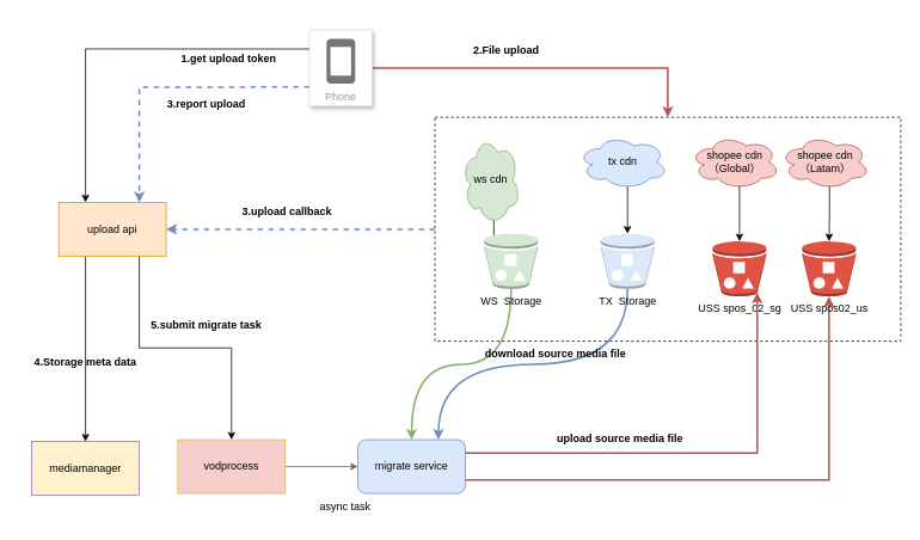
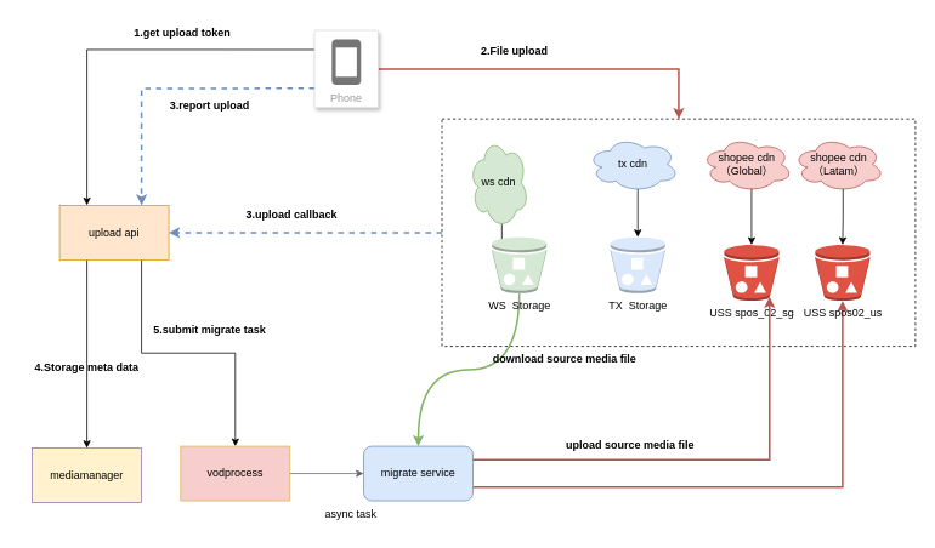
  <mxCell id="0" />
  <mxCell id="1" parent="0" />
  <mxCell id="2" value="" style="rounded=0;whiteSpace=wrap;html=1;dashed=1;" vertex="1" parent="1"><mxGeometry x="485" y="130" width="520" height="250" as="geometry" /></mxCell>
  <mxCell id="3" style="edgeStyle=orthogonalEdgeStyle;rounded=0;orthogonalLoop=1;jettySize=auto;html=1;exitX=0;exitY=0.5;exitDx=0;exitDy=0;dashed=1;fillColor=#dae8fc;strokeColor=#6c8ebf;strokeWidth=2;" edge="1" parent="1" source="2" target="6"><mxGeometry relative="1" as="geometry" /></mxCell>
  <mxCell id="4" style="edgeStyle=orthogonalEdgeStyle;rounded=0;orthogonalLoop=1;jettySize=auto;html=1;exitX=0.75;exitY=1;exitDx=0;exitDy=0;" edge="1" parent="1" source="6" target="22"><mxGeometry relative="1" as="geometry" /></mxCell>
  <mxCell id="5" style="edgeStyle=orthogonalEdgeStyle;rounded=0;orthogonalLoop=1;jettySize=auto;html=1;exitX=0.25;exitY=1;exitDx=0;exitDy=0;" edge="1" parent="1" source="6" target="39"><mxGeometry relative="1" as="geometry" /></mxCell>
  <mxCell id="6" value="upload api" style="rounded=0;whiteSpace=wrap;html=1;fillColor=#ffe6cc;strokeColor=#d79b00;" vertex="1" parent="1"><mxGeometry x="65" y="225" width="120" height="60" as="geometry" /></mxCell>
  <mxCell id="7" style="edgeStyle=orthogonalEdgeStyle;rounded=0;orthogonalLoop=1;jettySize=auto;html=1;exitX=0;exitY=0.25;exitDx=0;exitDy=0;entryX=0.25;entryY=0;entryDx=0;entryDy=0;" edge="1" parent="1" source="10" target="6"><mxGeometry relative="1" as="geometry" /></mxCell>
  <mxCell id="8" style="edgeStyle=orthogonalEdgeStyle;rounded=0;orthogonalLoop=1;jettySize=auto;html=1;exitX=1;exitY=0.5;exitDx=0;exitDy=0;entryX=0.5;entryY=0;entryDx=0;entryDy=0;fillColor=#f8cecc;strokeColor=#b85450;strokeWidth=2;" edge="1" parent="1" source="10" target="2"><mxGeometry relative="1" as="geometry" /></mxCell>
  <mxCell id="9" style="edgeStyle=orthogonalEdgeStyle;rounded=0;orthogonalLoop=1;jettySize=auto;html=1;exitX=0;exitY=0.75;exitDx=0;exitDy=0;entryX=0.75;entryY=0;entryDx=0;entryDy=0;dashed=1;fillColor=#dae8fc;strokeColor=#6c8ebf;strokeWidth=2;" edge="1" parent="1" source="10" target="6"><mxGeometry relative="1" as="geometry" /></mxCell>
  <mxCell id="10" value="Phone" style="strokeColor=#dddddd;shadow=1;strokeWidth=1;rounded=1;absoluteArcSize=1;arcSize=2;labelPosition=center;verticalLabelPosition=middle;align=center;verticalAlign=bottom;spacingLeft=0;fontColor=#999999;fontSize=12;whiteSpace=wrap;spacingBottom=2;html=1;" vertex="1" parent="1"><mxGeometry x="345" y="32.5" width="70" height="85" as="geometry" /></mxCell>
  <mxCell id="11" value="" style="sketch=0;dashed=0;connectable=0;html=1;fillColor=#757575;strokeColor=none;shape=mxgraph.gcp2.phone;part=1;" vertex="1" parent="10"><mxGeometry x="0.5" width="32" height="50" relative="1" as="geometry"><mxPoint x="-16" y="10" as="offset" /></mxGeometry></mxCell>
  <mxCell id="12" style="edgeStyle=orthogonalEdgeStyle;rounded=0;orthogonalLoop=1;jettySize=auto;html=1;exitX=0.55;exitY=0.95;exitDx=0;exitDy=0;exitPerimeter=0;" edge="1" parent="1" source="13" target="17"><mxGeometry relative="1" as="geometry" /></mxCell>
  <mxCell id="13" value="ws cdn" style="ellipse;shape=cloud;whiteSpace=wrap;html=1;align=center;fillColor=#d5e8d4;strokeColor=#82b366;" vertex="1" parent="1"><mxGeometry x="515" y="150" width="65" height="100" as="geometry" /></mxCell>
  <mxCell id="14" style="edgeStyle=orthogonalEdgeStyle;rounded=0;orthogonalLoop=1;jettySize=auto;html=1;exitX=0.55;exitY=0.95;exitDx=0;exitDy=0;exitPerimeter=0;" edge="1" parent="1" source="15" target="20"><mxGeometry relative="1" as="geometry" /></mxCell>
  <mxCell id="15" value="tx cdn" style="ellipse;shape=cloud;whiteSpace=wrap;html=1;align=center;fillColor=#dae8fc;strokeColor=#6c8ebf;" vertex="1" parent="1"><mxGeometry x="645" y="150" width="100" height="60" as="geometry" /></mxCell>
  <mxCell id="16" style="edgeStyle=orthogonalEdgeStyle;rounded=0;orthogonalLoop=1;jettySize=auto;html=1;exitX=0.5;exitY=1;exitDx=0;exitDy=0;exitPerimeter=0;curved=1;strokeWidth=2;fillColor=#d5e8d4;strokeColor=#82b366;" edge="1" parent="1" source="17" target="29"><mxGeometry relative="1" as="geometry" /></mxCell>
  <mxCell id="17" value="WS&amp;nbsp; Storage" style="outlineConnect=0;dashed=0;verticalLabelPosition=bottom;verticalAlign=top;align=center;html=1;shape=mxgraph.aws3.bucket_with_objects;fillColor=#d5e8d4;strokeColor=#82b366;" vertex="1" parent="1"><mxGeometry x="540" y="260" width="60" height="61.5" as="geometry" /></mxCell>
  <mxCell id="18" value="USS spos_02_sg" style="outlineConnect=0;dashed=0;verticalLabelPosition=bottom;verticalAlign=top;align=center;html=1;shape=mxgraph.aws3.bucket_with_objects;fillColor=#E05243;gradientColor=none;" vertex="1" parent="1"><mxGeometry x="795" y="268.5" width="60" height="61.5" as="geometry" /></mxCell>
- <mxCell id="19" style="edgeStyle=orthogonalEdgeStyle;rounded=0;orthogonalLoop=1;jettySize=auto;html=1;exitX=0.5;exitY=1;exitDx=0;exitDy=0;exitPerimeter=0;entryX=0.75;entryY=0;entryDx=0;entryDy=0;curved=1;fillColor=#dae8fc;strokeColor=#6c8ebf;strokeWidth=2;" edge="1" parent="1" source="20" target="29"><mxGeometry relative="1" as="geometry" /></mxCell>
  <mxCell id="20" value="TX&amp;nbsp; Storage" style="outlineConnect=0;dashed=0;verticalLabelPosition=bottom;verticalAlign=top;align=center;html=1;shape=mxgraph.aws3.bucket_with_objects;fillColor=#dae8fc;strokeColor=#6c8ebf;" vertex="1" parent="1"><mxGeometry x="670" y="260" width="60" height="61.5" as="geometry" /></mxCell>
  <mxCell id="21" style="edgeStyle=orthogonalEdgeStyle;rounded=0;orthogonalLoop=1;jettySize=auto;html=1;exitX=1;exitY=0.5;exitDx=0;exitDy=0;entryX=0;entryY=0.5;entryDx=0;entryDy=0;fillColor=#f5f5f5;strokeColor=#666666;" edge="1" parent="1" source="22" target="29"><mxGeometry relative="1" as="geometry" /></mxCell>
  <mxCell id="22" value="vodprocess" style="rounded=0;whiteSpace=wrap;html=1;fillColor=#f8cecc;strokeColor=#d6b656;" vertex="1" parent="1"><mxGeometry x="198" y="490" width="120" height="60" as="geometry" /></mxCell>
  <mxCell id="23" value="&lt;b&gt;2.File upload&lt;/b&gt;" style="text;html=1;strokeColor=none;fillColor=none;align=center;verticalAlign=middle;whiteSpace=wrap;rounded=0;" vertex="1" parent="1"><mxGeometry x="505" y="40" width="120" height="30" as="geometry" /></mxCell>
- <mxCell id="24" value="&lt;b&gt;1.get upload token&lt;/b&gt;" style="text;html=1;strokeColor=none;fillColor=none;align=center;verticalAlign=middle;whiteSpace=wrap;rounded=0;" vertex="1" parent="1"><mxGeometry x="180" y="50" width="150" height="30" as="geometry" /></mxCell>
+ <mxCell id="24" value="&lt;b&gt;1.get upload token&lt;/b&gt;" style="text;html=1;strokeColor=none;fillColor=none;align=center;verticalAlign=middle;whiteSpace=wrap;rounded=0;" vertex="1" parent="1"><mxGeometry x="125" y="20" width="150" height="30" as="geometry" /></mxCell>
  <mxCell id="25" value="&lt;b&gt;3.report upload&lt;/b&gt;" style="text;html=1;strokeColor=none;fillColor=none;align=center;verticalAlign=middle;whiteSpace=wrap;rounded=0;" vertex="1" parent="1"><mxGeometry x="155" y="100" width="150" height="30" as="geometry" /></mxCell>
  <mxCell id="26" value="&lt;b&gt;3.upload callback&lt;/b&gt;" style="text;html=1;strokeColor=none;fillColor=none;align=center;verticalAlign=middle;whiteSpace=wrap;rounded=0;" vertex="1" parent="1"><mxGeometry x="245" y="220" width="150" height="30" as="geometry" /></mxCell>
  <mxCell id="27" value="&lt;b&gt;5.submit migrate task&lt;/b&gt;" style="text;html=1;strokeColor=none;fillColor=none;align=center;verticalAlign=middle;whiteSpace=wrap;rounded=0;" vertex="1" parent="1"><mxGeometry x="155" y="347" width="150" height="30" as="geometry" /></mxCell>
  <mxCell id="28" style="edgeStyle=orthogonalEdgeStyle;rounded=0;orthogonalLoop=1;jettySize=auto;html=1;exitX=1;exitY=0.75;exitDx=0;exitDy=0;fillColor=#f8cecc;strokeColor=#b85450;strokeWidth=2;" edge="1" parent="1" source="29" target="30"><mxGeometry relative="1" as="geometry" /></mxCell>
  <mxCell id="29" value="migrate service" style="rounded=1;whiteSpace=wrap;html=1;fillColor=#dae8fc;strokeColor=#6c8ebf;" vertex="1" parent="1"><mxGeometry x="399" y="490" width="120" height="60" as="geometry" /></mxCell>
  <mxCell id="30" value="USS spos02_us" style="outlineConnect=0;dashed=0;verticalLabelPosition=bottom;verticalAlign=top;align=center;html=1;shape=mxgraph.aws3.bucket_with_objects;fillColor=#E05243;gradientColor=none;" vertex="1" parent="1"><mxGeometry x="895" y="268.5" width="60" height="61.5" as="geometry" /></mxCell>
  <mxCell id="31" style="edgeStyle=orthogonalEdgeStyle;rounded=0;orthogonalLoop=1;jettySize=auto;html=1;exitX=1;exitY=0.25;exitDx=0;exitDy=0;entryX=0.83;entryY=0.93;entryDx=0;entryDy=0;entryPerimeter=0;fillColor=#f8cecc;strokeColor=#b85450;strokeWidth=2;" edge="1" parent="1" source="29" target="18"><mxGeometry relative="1" as="geometry" /></mxCell>
  <mxCell id="32" value="async task" style="text;html=1;strokeColor=none;fillColor=none;align=center;verticalAlign=middle;whiteSpace=wrap;rounded=0;" vertex="1" parent="1"><mxGeometry x="355" y="550" width="60" height="30" as="geometry" /></mxCell>
  <mxCell id="33" value="&lt;b&gt;download source media file&lt;/b&gt;" style="text;html=1;strokeColor=none;fillColor=none;align=center;verticalAlign=middle;whiteSpace=wrap;rounded=0;" vertex="1" parent="1"><mxGeometry x="485" y="380" width="270" height="30" as="geometry" /></mxCell>
  <mxCell id="34" value="shopee cdn&lt;br&gt;（Global）" style="ellipse;shape=cloud;whiteSpace=wrap;html=1;align=center;fillColor=#f8cecc;strokeColor=#b85450;" vertex="1" parent="1"><mxGeometry x="770" y="150" width="100" height="60" as="geometry" /></mxCell>
  <mxCell id="35" value="shopee cdn&lt;br&gt;（Latam）" style="ellipse;shape=cloud;whiteSpace=wrap;html=1;align=center;fillColor=#f8cecc;strokeColor=#b85450;" vertex="1" parent="1"><mxGeometry x="870.5" y="150" width="100" height="60" as="geometry" /></mxCell>
  <mxCell id="36" style="edgeStyle=orthogonalEdgeStyle;rounded=0;orthogonalLoop=1;jettySize=auto;html=1;exitX=0.55;exitY=0.95;exitDx=0;exitDy=0;exitPerimeter=0;entryX=0.5;entryY=0;entryDx=0;entryDy=0;entryPerimeter=0;" edge="1" parent="1" source="34" target="18"><mxGeometry relative="1" as="geometry" /></mxCell>
  <mxCell id="37" style="edgeStyle=orthogonalEdgeStyle;rounded=0;orthogonalLoop=1;jettySize=auto;html=1;exitX=0.55;exitY=0.95;exitDx=0;exitDy=0;exitPerimeter=0;entryX=0.5;entryY=0;entryDx=0;entryDy=0;entryPerimeter=0;" edge="1" parent="1" source="35" target="30"><mxGeometry relative="1" as="geometry" /></mxCell>
  <mxCell id="38" value="&lt;b&gt;upload source media file&lt;/b&gt;" style="text;html=1;strokeColor=none;fillColor=none;align=center;verticalAlign=middle;whiteSpace=wrap;rounded=0;" vertex="1" parent="1"><mxGeometry x="557" y="474" width="270" height="30" as="geometry" /></mxCell>
  <mxCell id="39" value="mediamanager" style="rounded=0;whiteSpace=wrap;html=1;fillColor=#fff2cc;strokeColor=#9673a6;" vertex="1" parent="1"><mxGeometry x="35" y="492" width="120" height="60" as="geometry" /></mxCell>
  <mxCell id="40" value="&lt;b&gt;4.Storage meta data&lt;/b&gt;" style="text;html=1;strokeColor=none;fillColor=none;align=center;verticalAlign=middle;whiteSpace=wrap;rounded=0;" vertex="1" parent="1"><mxGeometry x="20" y="389" width="150" height="30" as="geometry" /></mxCell>
